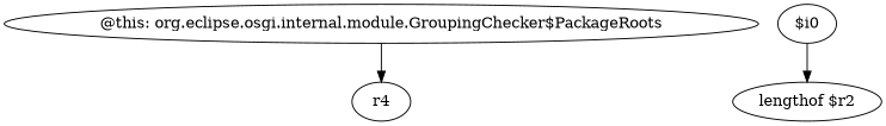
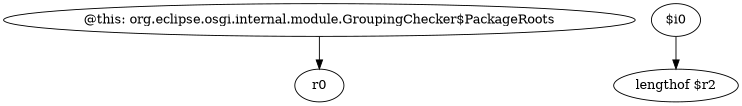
  digraph {
    n1 [label="@this: org.eclipse.osgi.internal.module.GroupingChecker$PackageRoots"]
-   n2 [label=r4]
+   n2 [label=r0]
    n3 [label="lengthof $r2"]
    n4 [label="$i0"]
    n1 -> n2
    n4 -> n3
  }
